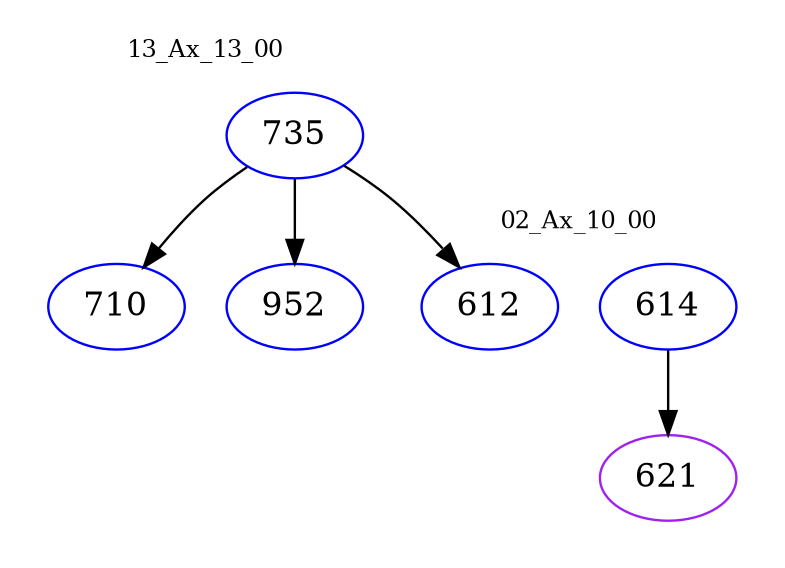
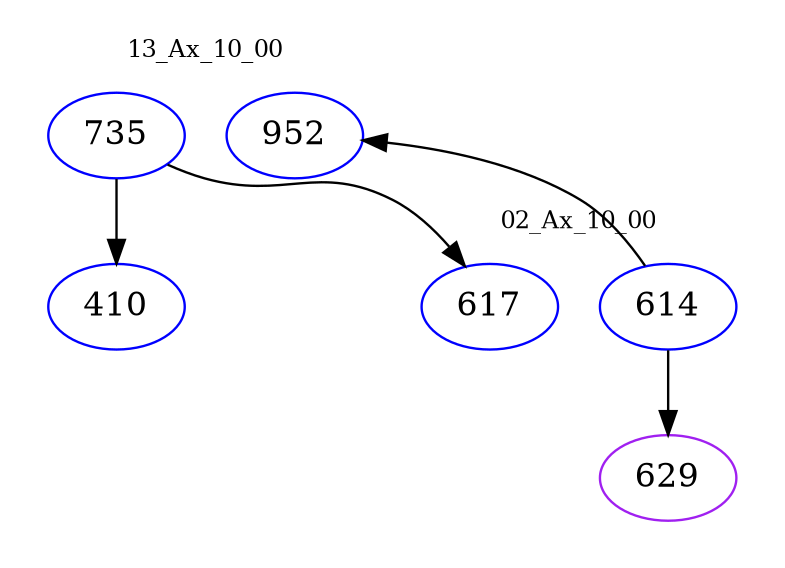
  digraph {
    node [color=blue]
    edge [color=black]
    n1 [label=735]
-   n2 [label=710]
+   n2 [label=410]
    n3 [label=952]
    n4 [label=614]
-   n5 [color=purple label=621]
-   n6 [label=612]
+   n5 [color=purple label=629]
+   n6 [label=617]
    subgraph cluster_1 {
      color=white
      fontsize=10
-     label="13_Ax_13_00"
+     label="13_Ax_10_00"
      n1
      n2
      n3
    }
    subgraph cluster_2 {
      color=white
      fontsize=10
      label="02_Ax_10_00"
      n4
      n5
      n6
    }
    n1 -> n2
-   n1 -> n3
+   n4 -> n3
    n1 -> n6
    n4 -> n5
  }
